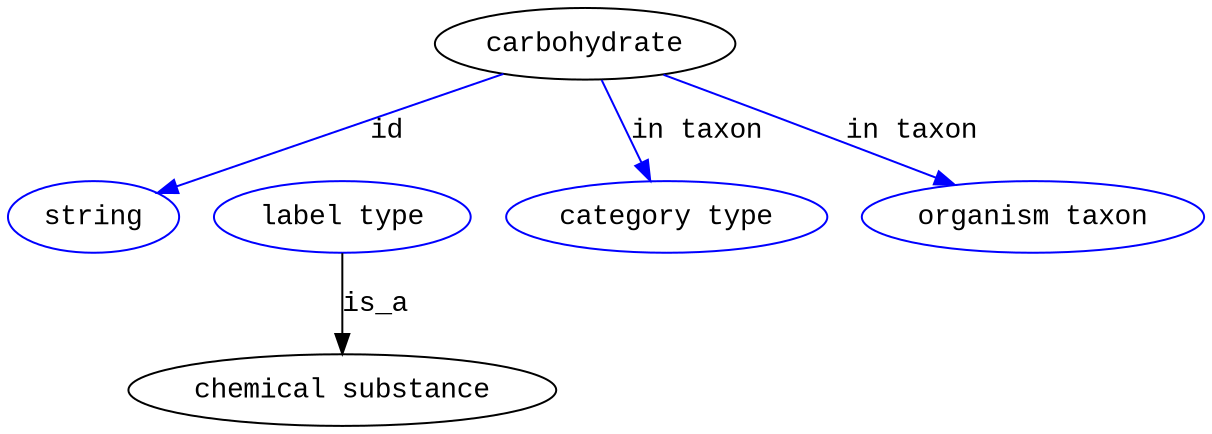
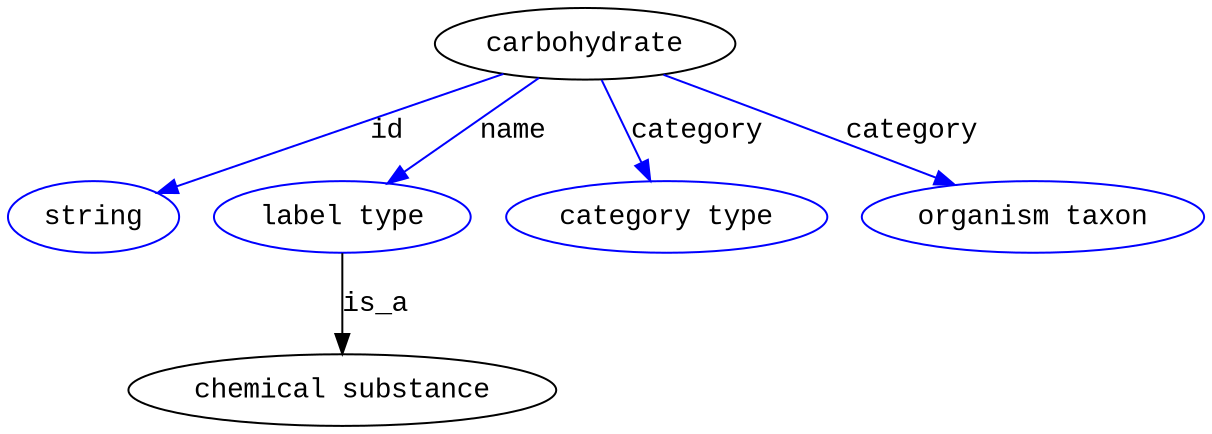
  digraph {
    fontname="Liberation Mono"
    node [fontname="Liberation Mono" color=blue]
    edge [color=blue fontname="Liberation Mono" style=solid]
    n1 [height=0.5 label=carbohydrate width=1.5707 color=""]
    n2 [height=0.5 label=string width=0.84854]
    n3 [height=0.5 label="label type" width=1.2638]
    n4 [height=0.5 label="category type" width=1.6249]
    n5 [height=0.5 label="organism taxon" width=1.8234]
    "chemical substance" [height=0.5 width=2.2026 color=""]
    n1 -> n2 [label=id]
-   n1 -> n4 [label="in taxon"]
-   n1 -> n5 [label="in taxon"]
+   n1 -> n3 [label=name]
+   n1 -> n4 [label=category]
+   n1 -> n5 [label=category]
    n3 -> "chemical substance" [label=is_a color="" style=""]
  }
